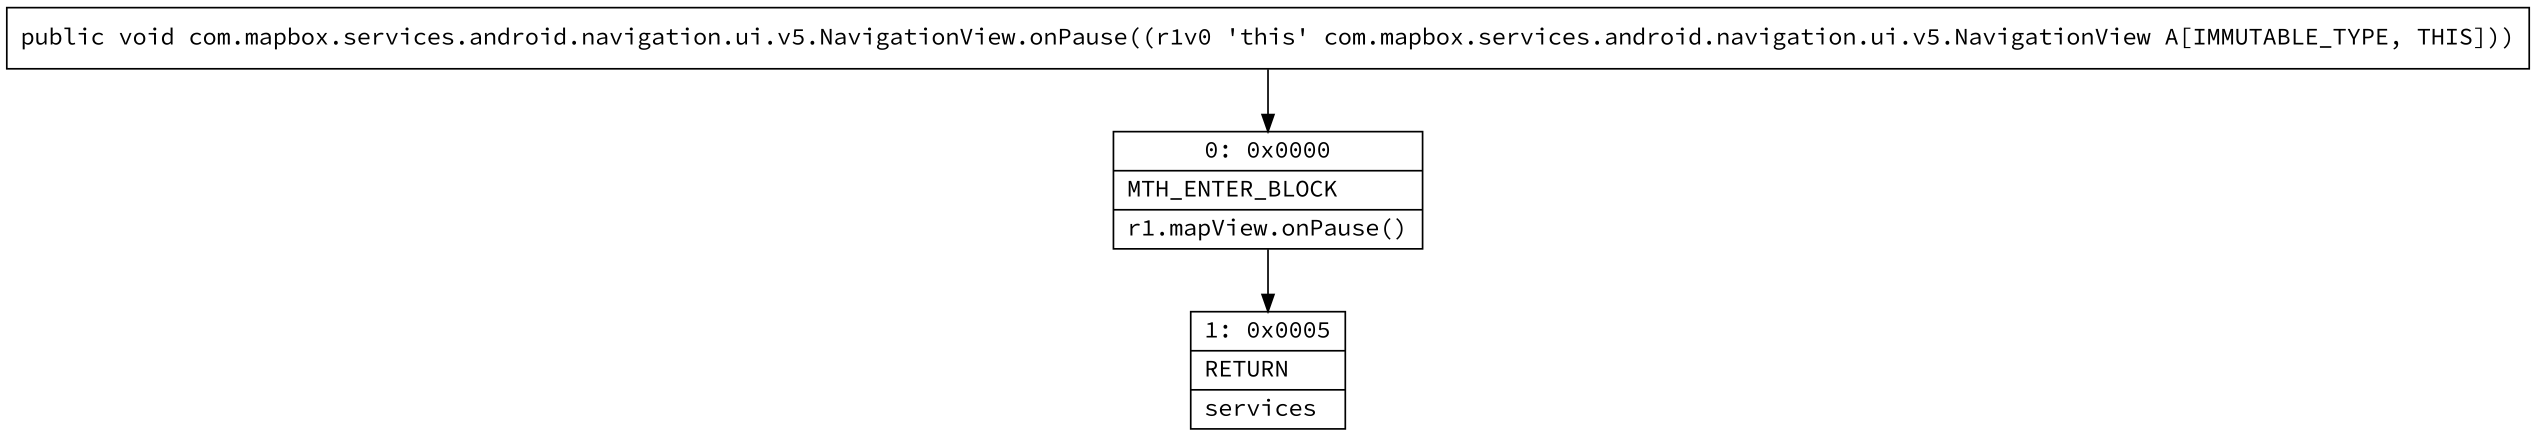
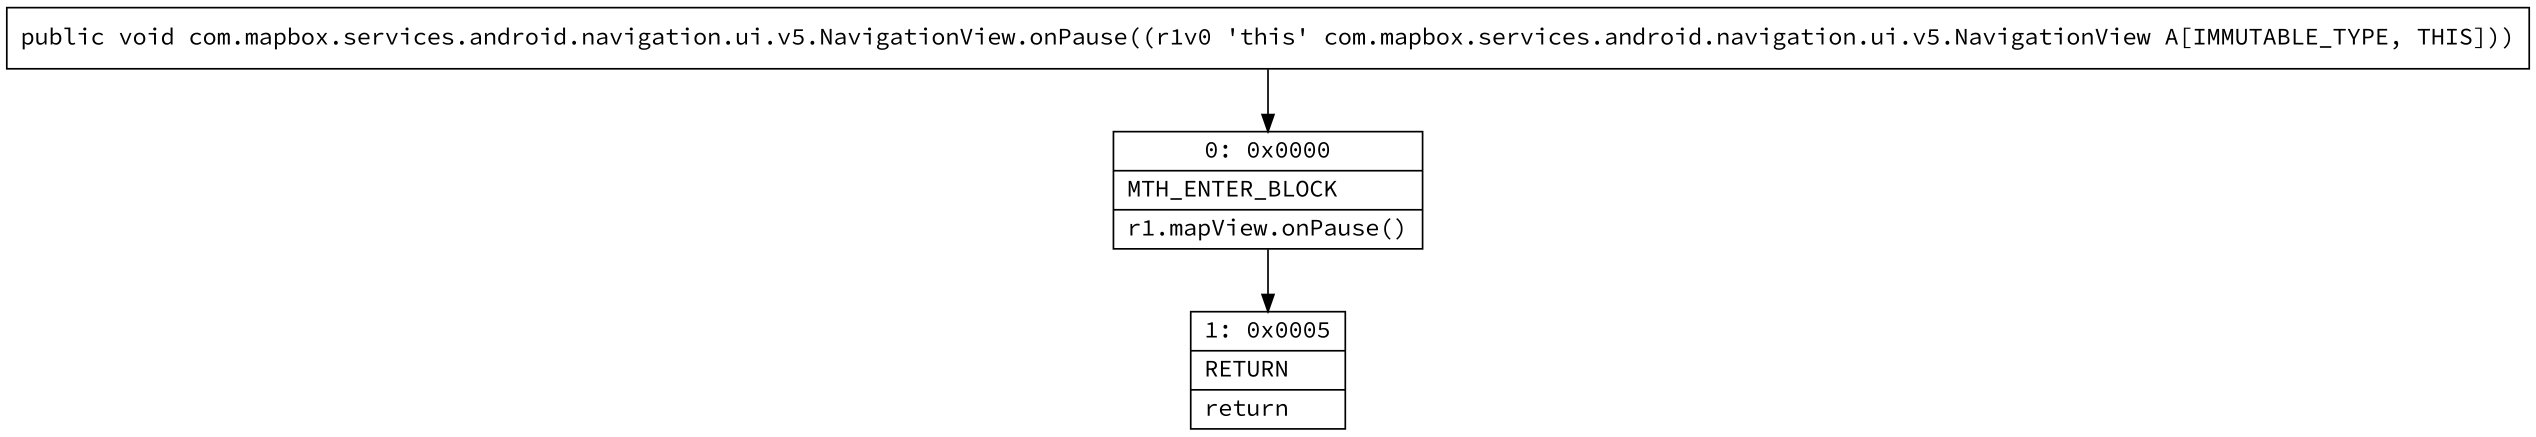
  digraph {
    fontname="Source Code Pro"
    node [shape=record fontname="Source Code Pro"]
    edge [fontname="Source Code Pro"]
    n1 [label="{0\:\ 0x0000|MTH_ENTER_BLOCK\l|r1.mapView.onPause()\l}"]
-   n2 [label="{1\:\ 0x0005|RETURN\l|services\l}"]
+   n2 [label="{1\:\ 0x0005|RETURN\l|return\l}"]
    n3 [label="{public void com.mapbox.services.android.navigation.ui.v5.NavigationView.onPause((r1v0 'this' com.mapbox.services.android.navigation.ui.v5.NavigationView A[IMMUTABLE_TYPE, THIS])) }"]
    n1 -> n2
    n3 -> n1
  }
